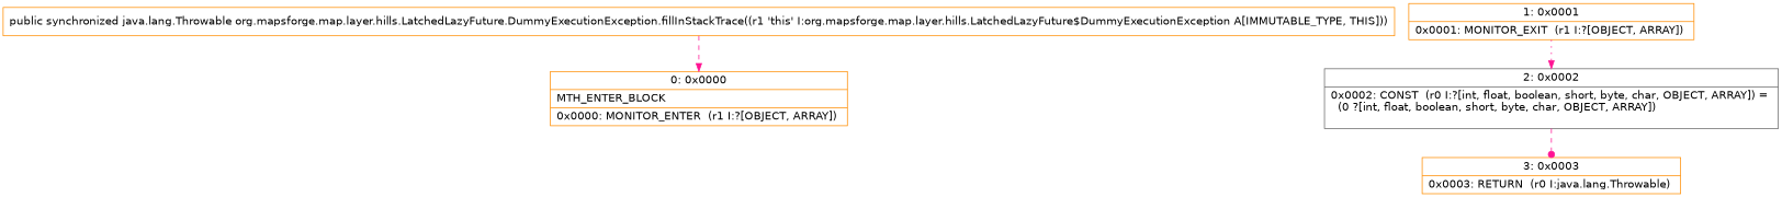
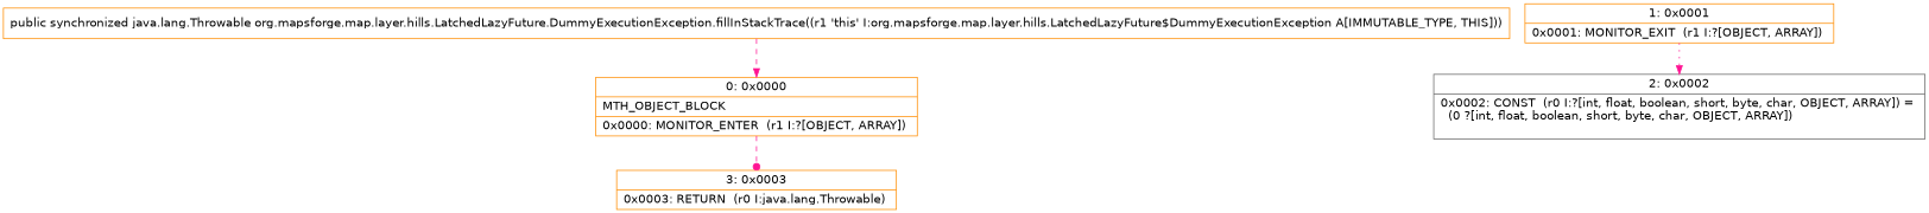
  digraph {
    fontname="DejaVu Sans"
    node [color=darkorange fontname="DejaVu Sans" shape=record]
    edge [arrowhead=normal color=deeppink fontname="DejaVu Sans" style=dashed]
-   n1 [label="{0\:\ 0x0000|MTH_ENTER_BLOCK\l|0x0000: MONITOR_ENTER  (r1 I:?[OBJECT, ARRAY]) \l}"]
+   n1 [label="{0\:\ 0x0000|MTH_OBJECT_BLOCK\l|0x0000: MONITOR_ENTER  (r1 I:?[OBJECT, ARRAY]) \l}"]
    n2 [label="{1\:\ 0x0001|0x0001: MONITOR_EXIT  (r1 I:?[OBJECT, ARRAY]) \l}"]
    n3 [color=gray40 label="{2\:\ 0x0002|0x0002: CONST  (r0 I:?[int, float, boolean, short, byte, char, OBJECT, ARRAY]) = \l  (0 ?[int, float, boolean, short, byte, char, OBJECT, ARRAY])\l \l}"]
    n4 [label="{3\:\ 0x0003|0x0003: RETURN  (r0 I:java.lang.Throwable) \l}"]
    n5 [label="{public synchronized java.lang.Throwable org.mapsforge.map.layer.hills.LatchedLazyFuture.DummyExecutionException.fillInStackTrace((r1 'this' I:org.mapsforge.map.layer.hills.LatchedLazyFuture$DummyExecutionException A[IMMUTABLE_TYPE, THIS])) }"]
    n2 -> n3 [style=dotted]
-   n3 -> n4 [arrowhead=dot]
+   n1 -> n4 [arrowhead=dot]
    n5 -> n1
  }
